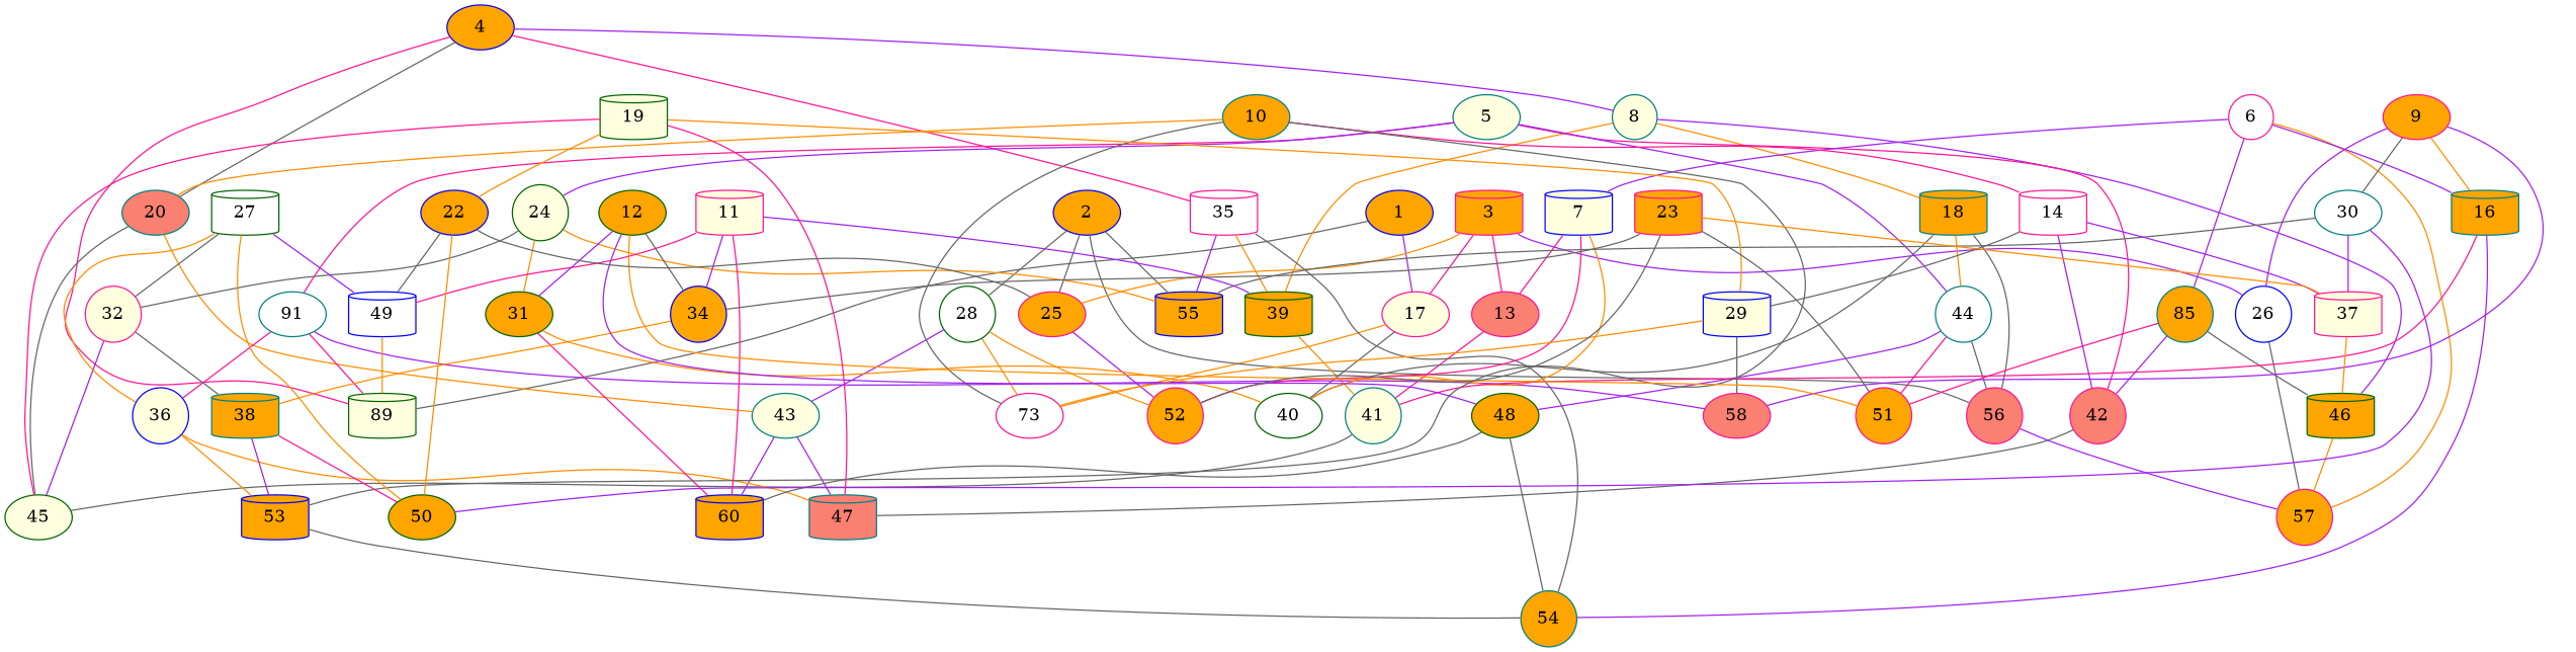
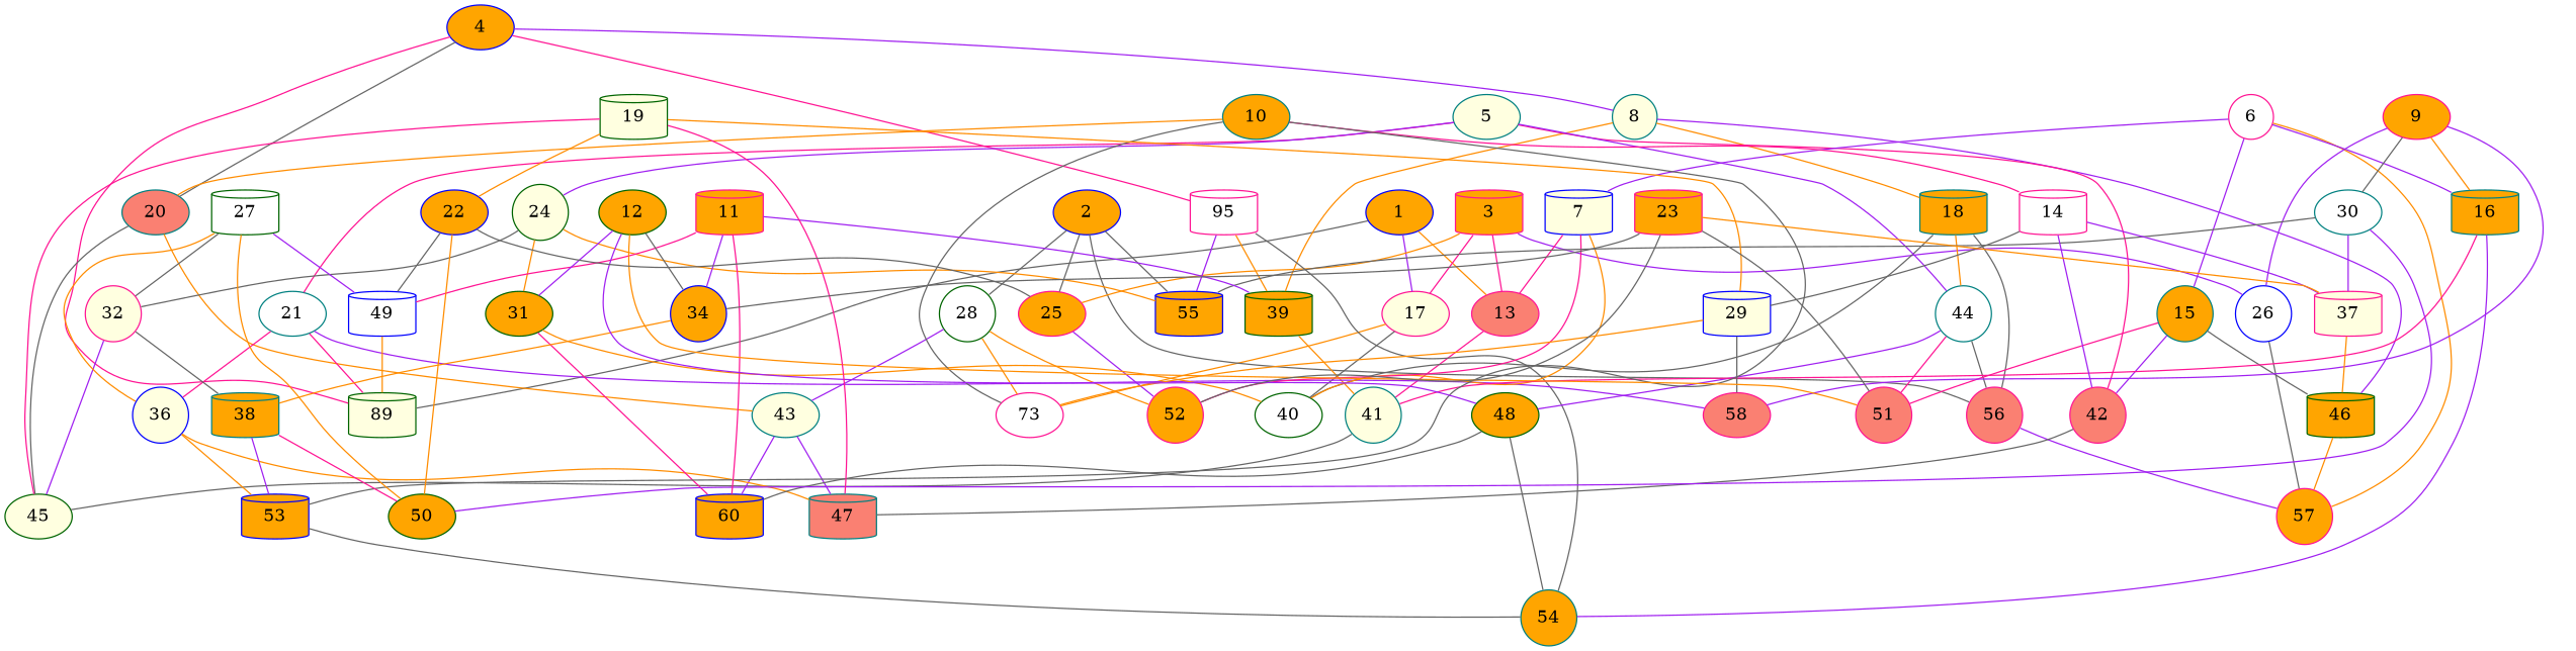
  graph {
    node [color=deeppink fillcolor=orange shape=ellipse style=filled]
    edge [color=gray40]
    1 [color=blue]
    13 [fillcolor=salmon]
    17 [fillcolor=lightyellow]
    n4 [color=darkgreen fillcolor=lightyellow label=89 shape=cylinder]
    41 [color=teal fillcolor=lightyellow shape=circle]
    40 [color=darkgreen fillcolor=white]
    n7 [fillcolor=white label=73]
    58 [fillcolor=salmon]
    2 [color=blue]
    25
    28 [color=darkgreen fillcolor=white shape=circle]
    55 [color=blue shape=cylinder]
    56 [fillcolor=salmon shape=circle]
    52 [shape=circle]
    43 [color=teal fillcolor=lightyellow]
    57 [shape=circle]
    3 [shape=cylinder]
    26 [color=blue fillcolor=white shape=circle]
    4 [color=blue]
    8 [color=teal fillcolor=lightyellow shape=circle]
    20 [color=teal fillcolor=salmon]
-   35 [fillcolor=white shape=cylinder]
+   35 [fillcolor=white shape=cylinder label=95]
    18 [color=teal shape=cylinder]
    39 [color=darkgreen shape=cylinder]
    46 [color=darkgreen shape=cylinder]
    45 [color=darkgreen fillcolor=lightyellow]
    54 [color=teal shape=circle]
    5 [color=teal fillcolor=lightyellow]
-   21 [color=teal fillcolor=white label=91]
+   21 [color=teal fillcolor=white]
    24 [color=darkgreen fillcolor=lightyellow shape=circle]
    42 [fillcolor=salmon shape=circle]
    44 [color=teal fillcolor=white shape=circle]
    36 [color=blue fillcolor=lightyellow shape=circle]
    31 [color=darkgreen]
    32 [fillcolor=lightyellow shape=circle]
    47 [color=teal fillcolor=salmon shape=cylinder]
    48 [color=darkgreen]
-   51 [shape=circle]
+   51 [fillcolor=salmon shape=circle]
    6 [fillcolor=white shape=circle]
    7 [color=blue fillcolor=lightyellow shape=cylinder]
-   15 [color=teal shape=circle label=85]
+   15 [color=teal shape=circle]
    16 [color=teal shape=cylinder]
    9
    30 [color=teal fillcolor=white]
    37 [fillcolor=lightyellow shape=cylinder]
    50 [color=darkgreen]
    10 [color=teal]
    14 [fillcolor=white shape=cylinder]
    53 [color=blue shape=cylinder]
    29 [color=blue fillcolor=lightyellow shape=cylinder]
-   11 [fillcolor=lightyellow shape=cylinder]
+   11 [shape=cylinder]
    34 [color=blue shape=circle]
    49 [color=blue fillcolor=white shape=cylinder]
    60 [color=blue shape=cylinder]
    38 [color=teal shape=cylinder]
    12 [color=darkgreen]
    19 [color=darkgreen fillcolor=lightyellow shape=cylinder]
    22 [color=blue]
    23 [shape=cylinder]
    27 [color=darkgreen fillcolor=white shape=cylinder]
+   1 -- 13 [color=darkorange]
    1 -- 17 [color=purple]
    1 -- n4
    13 -- 41 [color=deeppink]
    17 -- 40
    17 -- n7 [color=darkorange]
    41 -- 45
    2 -- 25
    2 -- 28
    2 -- 55
    2 -- 56
    25 -- 52 [color=purple]
    28 -- n7 [color=darkorange]
    28 -- 52 [color=darkorange]
    28 -- 43 [color=purple]
    56 -- 57 [color=purple]
    43 -- 47 [color=purple]
    43 -- 60 [color=purple]
    3 -- 13 [color=deeppink]
    3 -- 17 [color=deeppink]
    3 -- 25 [color=darkorange]
    3 -- 26 [color=purple]
    26 -- 57
    4 -- n4 [color=deeppink]
    4 -- 8 [color=purple]
    4 -- 20
    4 -- 35 [color=deeppink]
    8 -- 18 [color=darkorange]
    8 -- 39 [color=darkorange]
    8 -- 46 [color=purple]
    20 -- 43 [color=darkorange]
    20 -- 45
    35 -- 55 [color=purple]
    35 -- 39 [color=darkorange]
    35 -- 54
    18 -- 40
    18 -- 56
    18 -- 44 [color=darkorange]
    39 -- 41 [color=darkorange]
    46 -- 57 [color=darkorange]
    5 -- 21 [color=deeppink]
    5 -- 24 [color=purple]
    5 -- 42 [color=deeppink]
    5 -- 44 [color=purple]
    21 -- n4 [color=deeppink]
    21 -- 58 [color=purple]
    21 -- 36 [color=deeppink]
    24 -- 55 [color=darkorange]
    24 -- 31 [color=darkorange]
    24 -- 32
    42 -- 47
    44 -- 56
    44 -- 48 [color=purple]
    44 -- 51 [color=deeppink]
    36 -- 47 [color=darkorange]
    36 -- 53 [color=darkorange]
    31 -- 40 [color=darkorange]
    31 -- 60 [color=deeppink]
    32 -- 45 [color=purple]
    32 -- 38
    48 -- 54
    48 -- 60
    6 -- 57 [color=darkorange]
    6 -- 7 [color=purple]
    6 -- 15 [color=purple]
    6 -- 16 [color=purple]
    7 -- 13 [color=deeppink]
    7 -- 40 [color=darkorange]
    7 -- 52 [color=deeppink]
    15 -- 46
    15 -- 42 [color=purple]
    15 -- 51 [color=deeppink]
    16 -- 41 [color=deeppink]
    16 -- 54 [color=purple]
    9 -- 58 [color=purple]
    9 -- 26 [color=purple]
    9 -- 16 [color=darkorange]
    9 -- 30
    30 -- 55
    30 -- 37 [color=purple]
    30 -- 50 [color=purple]
    37 -- 46 [color=darkorange]
    10 -- n7
    10 -- 20 [color=darkorange]
    10 -- 14 [color=deeppink]
    10 -- 53
    14 -- 42 [color=purple]
    14 -- 37 [color=purple]
    14 -- 29
    53 -- 54
    29 -- n7 [color=darkorange]
    29 -- 58
    11 -- 39 [color=purple]
    11 -- 34 [color=purple]
    11 -- 49 [color=deeppink]
    11 -- 60 [color=deeppink]
    34 -- 38 [color=darkorange]
    49 -- n4 [color=darkorange]
    38 -- 50 [color=deeppink]
    38 -- 53 [color=purple]
    12 -- 31 [color=purple]
    12 -- 48 [color=purple]
    12 -- 51 [color=darkorange]
    12 -- 34
    19 -- 45 [color=deeppink]
    19 -- 47 [color=deeppink]
    19 -- 29 [color=darkorange]
    19 -- 22 [color=darkorange]
    22 -- 25
    22 -- 50 [color=darkorange]
    22 -- 49
    23 -- 52
    23 -- 51
    23 -- 37 [color=darkorange]
    23 -- 34
    27 -- 36 [color=darkorange]
    27 -- 32
    27 -- 50 [color=darkorange]
    27 -- 49 [color=purple]
  }
